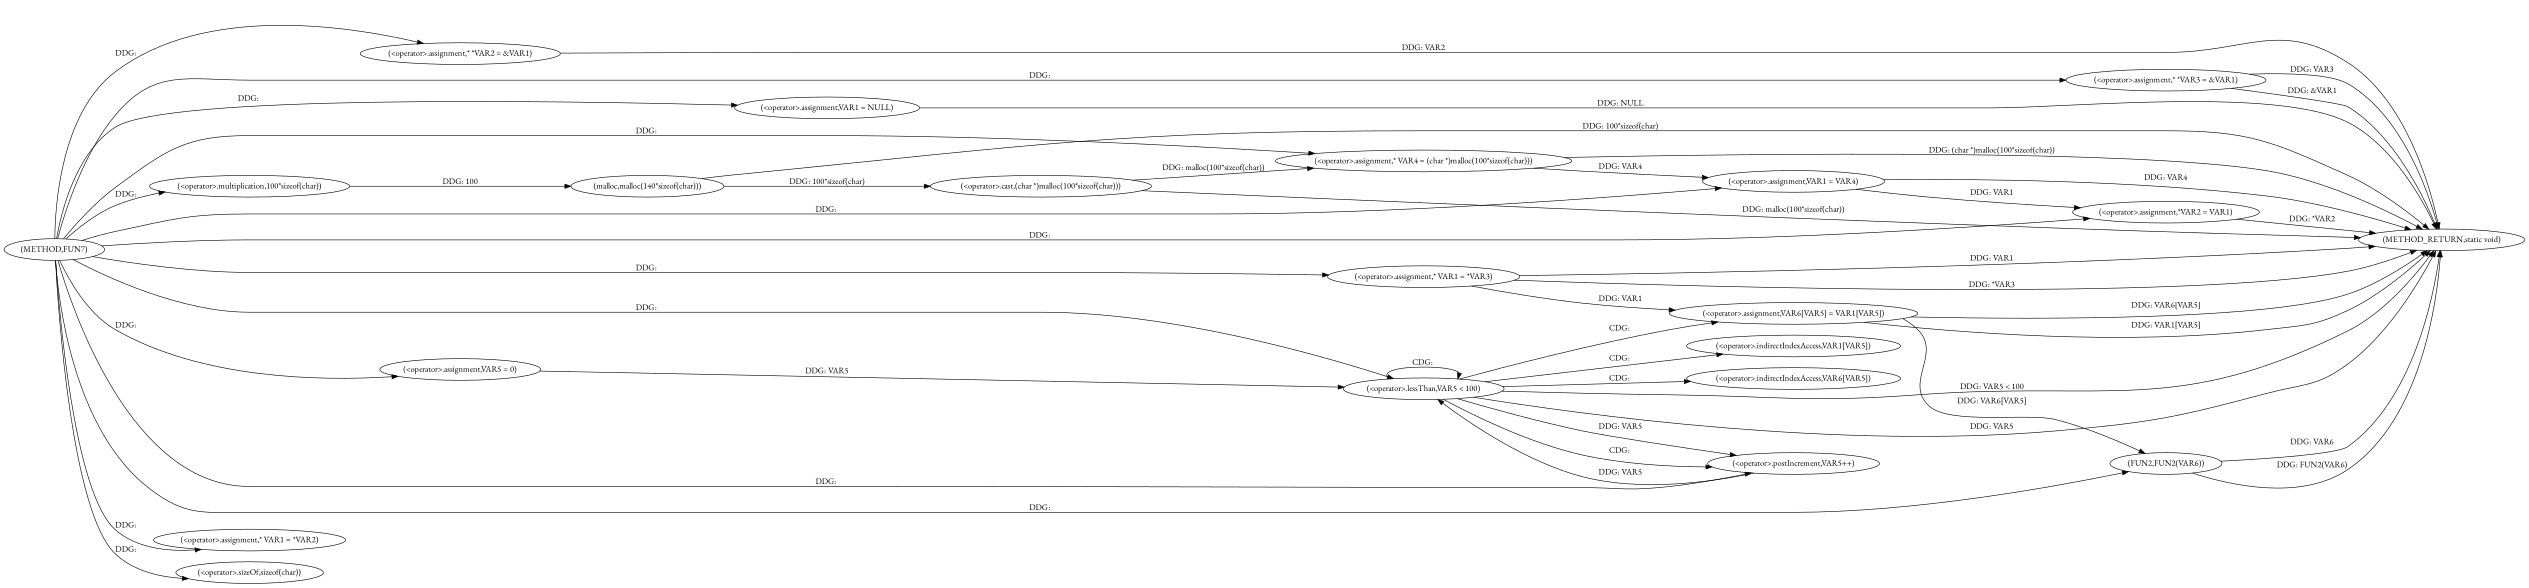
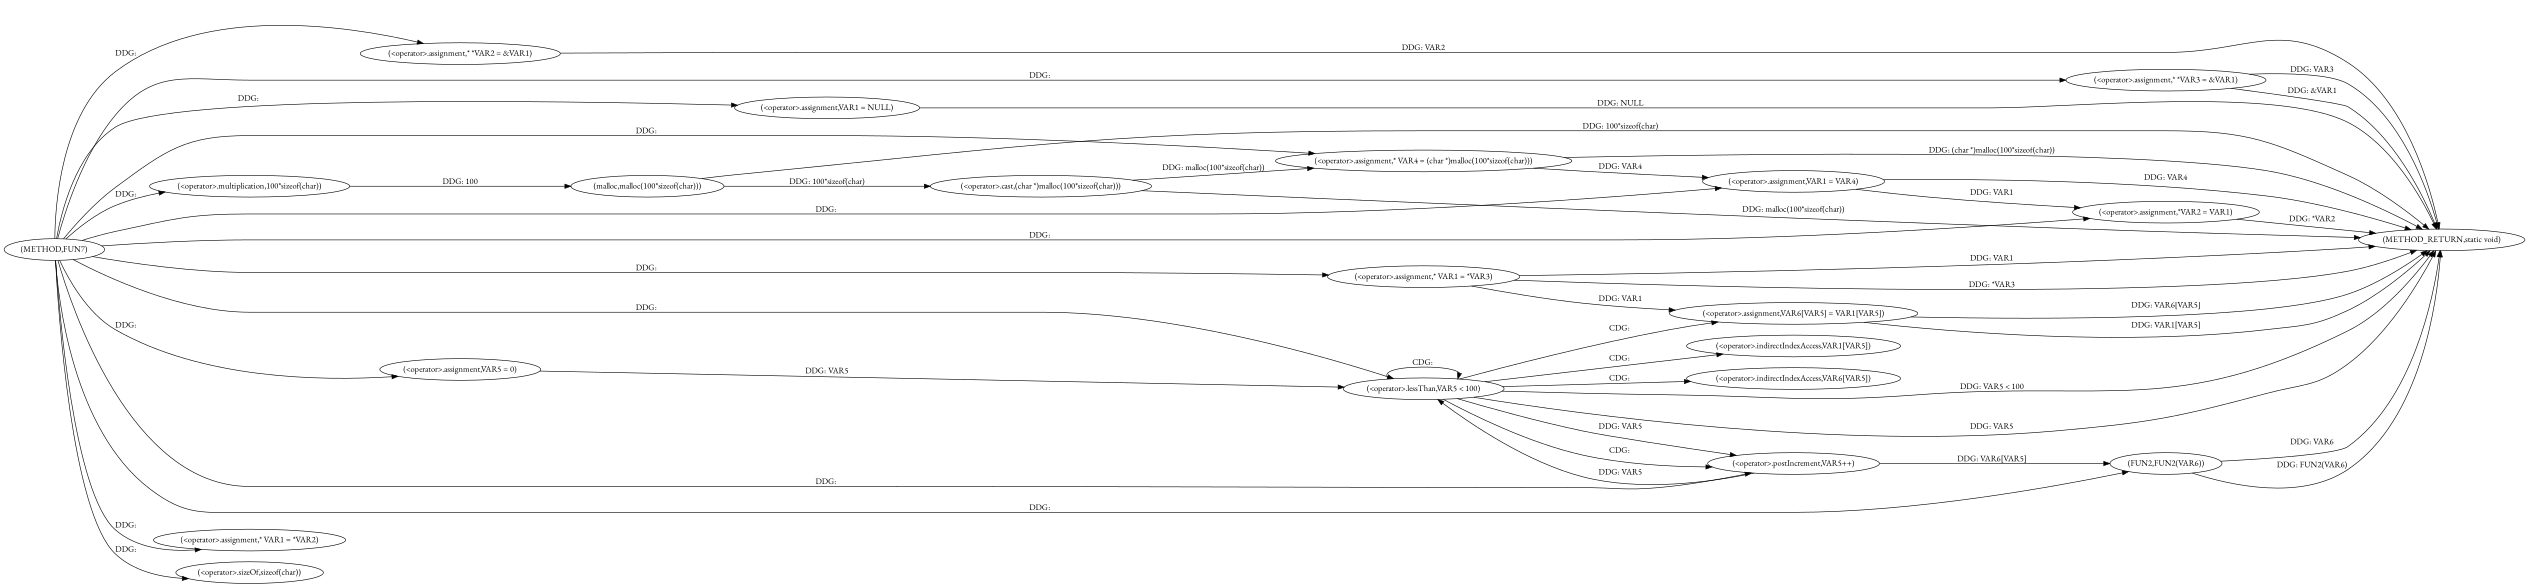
  digraph {
    fontname="EB Garamond"
    rankdir=LR
    node [fontname="EB Garamond"]
    edge [fontname="EB Garamond"]
    n1 [label="(METHOD,FUN7)"]
    n2 [label="(<operator>.assignment,* *VAR2 = &VAR1)"]
    n3 [label="(<operator>.assignment,* *VAR3 = &VAR1)"]
    n4 [label="(<operator>.assignment,VAR1 = NULL)"]
    n5 [label="(<operator>.assignment,* VAR1 = *VAR2)"]
    n6 [label="(<operator>.assignment,* VAR4 = (char *)malloc(100*sizeof(char)))"]
    n7 [label="(<operator>.multiplication,100*sizeof(char))"]
    n8 [label="(<operator>.sizeOf,sizeof(char))"]
    n9 [label="(<operator>.assignment,VAR1 = VAR4)"]
    n10 [label="(<operator>.assignment,*VAR2 = VAR1)"]
    n11 [label="(<operator>.assignment,* VAR1 = *VAR3)"]
    n12 [label="(<operator>.assignment,VAR5 = 0)"]
    n13 [label="(<operator>.lessThan,VAR5 < 100)"]
    n14 [label="(<operator>.postIncrement,VAR5++)"]
    n15 [label="(FUN2,FUN2(VAR6))"]
    n16 [label="(METHOD_RETURN,static void)"]
-   n17 [label="(malloc,malloc(140*sizeof(char)))"]
+   n17 [label="(malloc,malloc(100*sizeof(char)))"]
    n18 [label="(<operator>.assignment,VAR6[VAR5] = VAR1[VAR5])"]
    n19 [label="(<operator>.indirectIndexAccess,VAR6[VAR5])"]
    n20 [label="(<operator>.indirectIndexAccess,VAR1[VAR5])"]
    n21 [label="(<operator>.cast,(char *)malloc(100*sizeof(char)))"]
    n1 -> n2 [label="DDG: "]
    n1 -> n3 [label="DDG: "]
    n1 -> n4 [label="DDG: "]
    n1 -> n5 [label="DDG: "]
    n1 -> n6 [label="DDG: "]
    n1 -> n7 [label="DDG: "]
    n1 -> n8 [label="DDG: "]
    n1 -> n9 [label="DDG: "]
    n1 -> n10 [label="DDG: "]
    n1 -> n11 [label="DDG: "]
    n1 -> n12 [label="DDG: "]
    n1 -> n13 [label="DDG: "]
    n1 -> n14 [label="DDG: "]
    n1 -> n15 [label="DDG: "]
    n2 -> n16 [label="DDG: VAR2"]
    n3 -> n16 [label="DDG: &VAR1"]
    n3 -> n16 [label="DDG: VAR3"]
    n4 -> n16 [label="DDG: NULL"]
    n6 -> n9 [label="DDG: VAR4"]
    n6 -> n16 [label="DDG: (char *)malloc(100*sizeof(char))"]
    n7 -> n17 [label="DDG: 100"]
    n9 -> n10 [label="DDG: VAR1"]
    n9 -> n16 [label="DDG: VAR4"]
    n10 -> n16 [label="DDG: *VAR2"]
    n11 -> n16 [label="DDG: *VAR3"]
    n11 -> n16 [label="DDG: VAR1"]
    n11 -> n18 [label="DDG: VAR1"]
    n12 -> n13 [label="DDG: VAR5"]
    n13 -> n13 [label="CDG: "]
    n13 -> n14 [label="DDG: VAR5"]
    n13 -> n14 [label="CDG: "]
    n13 -> n16 [label="DDG: VAR5 < 100"]
    n13 -> n16 [label="DDG: VAR5"]
    n13 -> n18 [label="CDG: "]
    n13 -> n19 [label="CDG: "]
    n13 -> n20 [label="CDG: "]
    n14 -> n13 [label="DDG: VAR5"]
    n15 -> n16 [label="DDG: FUN2(VAR6)"]
    n15 -> n16 [label="DDG: VAR6"]
    n17 -> n16 [label="DDG: 100*sizeof(char)"]
    n17 -> n21 [label="DDG: 100*sizeof(char)"]
-   n18 -> n15 [label="DDG: VAR6[VAR5]"]
+   n14 -> n15 [label="DDG: VAR6[VAR5]"]
    n18 -> n16 [label="DDG: VAR6[VAR5]"]
    n18 -> n16 [label="DDG: VAR1[VAR5]"]
    n21 -> n6 [label="DDG: malloc(100*sizeof(char))"]
    n21 -> n16 [label="DDG: malloc(100*sizeof(char))"]
  }
